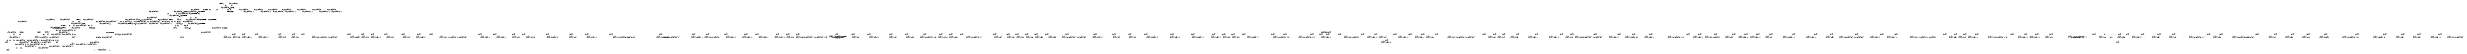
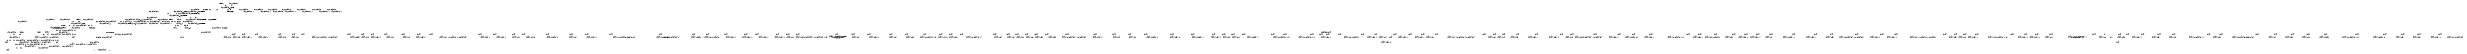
  digraph {
    node [color=brown shape=diamond]
    n1 [color=darkorange label="(Call,data[l++] = op->operands[0].reg << 3 | (op->operands[1].regs[0] - 8))" shape=cylinder]
    n2 [color=darkorange label="(Call,op->operands[0].reg << 3 | (op->operands[1].regs[0] - 8))" shape=cylinder]
    n3 [label="(Block,)"]
    n4 [color=darkorange label="(MethodReturn,static int)"]
    n5 [label="(Call,op->operands[1].regs[0] - 8)" shape=cylinder]
    n6 [color=teal label="(Literal,8)"]
    n7 [color=darkorange label="(Call,op->operands[0].reg << 3)"]
    n8 [color=teal label="(Literal,3)"]
    n9 [label="(Call,op->operands[0].reg == X86R_EAX)" shape=cylinder]
    n10 [color=teal label="(Call,op->operands[0].reg < 4)" shape=cylinder]
    n11 [label="(Identifier,X86R_EAX)"]
    n12 [color=teal label="(Call,op->operands[0].reg << 3)"]
    n13 [color=darkorange label="(Call,op->operands[0].reg == X86R_EAX && op->operands[1].regs[0] == X86R_UNDEFINED)"]
    n14 [label="(Call,op->operands[0].reg << 3)" shape=cylinder]
    n15 [label="(Call,(ut32)op->operands[0].reg)" shape=cylinder]
    n16 [color=darkorange label="(Call,op->operands[0].reg << 3)" shape=cylinder]
    n17 [color=teal label="(Call,op->operands[0].reg << 3)"]
    n18 [label="(Call,op->operands[0].reg << 3)" shape=cylinder]
    n19 [label="(Call,op->operands[0].reg << 3)" shape=cylinder]
    n20 [color=teal label="(Call,op->operands[1].regs[0] >= X86R_R8 &&\n\t\t\t    op->operands[0].reg < 4)" shape=cylinder]
    n21 [label="(Literal,4)"]
    n22 [color=teal label="(Call,op->operands[1].regs[0] == X86R_UNDEFINED)" shape=cylinder]
    n23 [color=darkorange label="(Call,op->operands[1].regs[0] >= X86R_R8)"]
    n24 [color=teal label="(Identifier,X86R_R8)"]
    n25 [label="(Call,a->bits == 64 && op->operands[1].regs[0])" shape=cylinder]
    n26 [color=teal label="(Call,a->bits == 64)"]
    n27 [label="(Call,op->operands[1].regs[0] != -1)" shape=cylinder]
    n28 [color=teal label="(Call,op->operands[1].regs[0])" shape=cylinder]
    n29 [label="(Call,op->operands[1].regs[0] % 6)" shape=cylinder]
    n30 [color=darkorange label="(Call,op->operands[1].regs[0] == X86R_UNDEFINED)" shape=cylinder]
    n31 [color=teal label="(Call,op->operands[0].type & OT_BYTE && a->bits == 64 && op->operands[1].regs[0])" shape=cylinder]
    n32 [color=darkorange label="(Call,a->bits == 64)"]
    n33 [color=darkorange label="(Literal,64)" shape=cylinder]
    n34 [color=darkorange label="(Identifier,X86R_UNDEFINED)" shape=cylinder]
    n35 [label="(MethodParameterIn,ut8 *data)" shape=cylinder]
    n36 [color=teal label="(Call,data[l++] = offset)" shape=cylinder]
    n37 [color=darkorange label="(Call,data[l++] = offset >> 24)"]
    n38 [color=darkorange label="(Call,data[l++] = offset)"]
    n39 [color=teal label="(Call,data[l++] = 0x48)"]
    n40 [color=teal label="(Call,data[l++] = op->operands[0].reg << 3 | 4)"]
    n41 [color=teal label="(Call,data[l++] = offset)" shape=cylinder]
    n42 [color=darkorange label="(Call,data[l++] = op->operands[1].type & OT_BYTE ? 0x8a : 0x8b)"]
    n43 [color=darkorange label="(Call,data[l++] = 0x41)"]
    n44 [label="(Call,data[l++] = offset)"]
    n45 [label="(Call,data[l++] = 0x66)"]
    n46 [label="(Call,data[l++] = immediate)"]
    n47 [color=darkorange label="(Call,data[l++] = op->operands[0].reg << 3 | 0x5)"]
    n48 [label="(Call,data[l++] = immediate >> 56)"]
    n49 [color=teal label="(Call,data[l++] = offset)"]
    n50 [color=teal label="(Call,data[l++] = offset)"]
    n51 [label="(Call,data[l++] = offset >> 16)"]
    n52 [label="(Call,data[l++] = 0x40 | op->operands[1].regs[0])" shape=cylinder]
    n53 [color=darkorange label="(Call,data[l++] = 0x66)" shape=cylinder]
    n54 [color=darkorange label="(Call,data[l++] = 0xa0)" shape=cylinder]
    n55 [label="(Call,data[l++] = offset >> 8)" shape=cylinder]
    n56 [color=teal label="(Call,data[l++] = offset >> 24)"]
    n57 [color=teal label="(Call,data[l++] = 0x45)"]
    n58 [color=teal label="(Call,data[l++] = 0x67)" shape=cylinder]
    n59 [label="(Call,data[l++] = 0x80 | op->operands[0].reg << 3 | op->operands[1].regs[0])"]
    n60 [label="(Call,data[l++] = immediate)" shape=cylinder]
    n61 [label="(Call,data[l++] = 0x48)" shape=cylinder]
    n62 [color=teal label="(Call,data[l++] = offset >> 24)" shape=cylinder]
    n63 [label="(Call,data[l++] = 0x67)"]
    n64 [label="(Call,data[l++] = 0x41)"]
    n65 [color=darkorange label="(Call,data[l++] = offset >> 54)" shape=cylinder]
    n66 [color=teal label="(Call,data[l++] = mod << 6 | op->operands[1].reg << 3 | op->operands[0].regs[0])"]
    n67 [color=teal label="(Call,data[l++] = offset >> 8)" shape=cylinder]
    n68 [color=teal label="(Call,data[l++] = offset >> 8)"]
    n69 [label="(Call,data[l++] = 0x48)" shape=cylinder]
    n70 [color=teal label="(Call,data[l++] = 0x48 | rex)"]
    n71 [color=darkorange label="(Call,data[l++] = immediate >> 32)"]
    n72 [color=teal label="(Call,data[l++] = 0x24)"]
    n73 [color=darkorange label="(Call,data[l++] = offset >> 16)"]
    n74 [label="(Call,data[l++] = (op->operands[0].type & OT_BYTE) ? 0x88 : 0x89)"]
    n75 [label="(Call,data[l++] = SEG_REG_PREFIXES[op->operands[1].regs[0] % 6])"]
    n76 [label="(Call,data[l++] = immediate >> 8)" shape=cylinder]
    n77 [color=darkorange label="(Call,data[l++] = 0xb8 | op->operands[0].reg)" shape=cylinder]
    n78 [color=teal label="(Call,data[l++] = offset >> 16)"]
    n79 [color=darkorange label="(Call,data[l++] = offset >> 16)" shape=cylinder]
    n80 [color=darkorange label="(Call,data[l++] = offset >> 8)"]
    n81 [color=darkorange label="(Call,data[l++] = offset >> 16)" shape=cylinder]
    n82 [color=teal label="(Call,data[l++] = 0x67)" shape=cylinder]
    n83 [color=darkorange label="(Call,data[l++] = getsib (op->operands[1].scale[0]) << 6 | op->operands[1].regs[0] << 3 | base)" shape=cylinder]
    n84 [color=teal label="(Call,data[l++] = (op->operands[1].type & OT_BYTE ||\n\t\t\t\top->operands[0].type & OT_BYTE) ?\n\t\t\t\t0x8a : 0x8b)" shape=cylinder]
    n85 [color=teal label="(Call,data[l++] = 0x5)"]
    n86 [color=darkorange label="(Call,data[l++] = offset >> 16)"]
    n87 [label="(Call,data[l++] = 0x24)"]
    n88 [label="(Call,data[l++] = modrm)"]
    n89 [color=darkorange label="(Call,data[l++] = op->operands[1].reg << 3 | 0x5)" shape=cylinder]
    n90 [color=teal label="(Call,data[l++] = 0x40 | rex)" shape=cylinder]
    n91 [color=teal label="(Call,data[l++] = opcode)" shape=cylinder]
    n92 [color=teal label="(Call,data[l++] = op->operands[1].reg << 3 | 4)"]
    n93 [color=darkorange label="(Call,data[l++] = 0x8a)"]
    n94 [color=darkorange label="(Call,data[l++] = 0xc7)" shape=cylinder]
    n95 [color=teal label="(Call,data[l++] = 0x8b)" shape=cylinder]
    n96 [label="(Call,data[l++] = 0x66)" shape=cylinder]
    n97 [color=teal label="(Call,data[l++] = offset)" shape=cylinder]
    n98 [color=teal label="(Call,data[l++] = offset)"]
    n99 [color=teal label="(Call,data[l++] = op->operands[1].regs[1] << 3 | op->operands[1].regs[0])" shape=cylinder]
    n100 [color=teal label="(Call,data[l++] = offset >> 24)"]
    n101 [color=darkorange label="(Call,data[l++] = 0xa1)"]
    n102 [color=darkorange label="(Call,data[l++] = rex)"]
    n103 [color=darkorange label="(Call,data[l++] = immediate >> 24)"]
    n104 [color=darkorange label="(Call,data[l++] = offset >> 16)"]
    n105 [label="(Call,data[l++] = immediate >> 48)"]
    n106 [color=darkorange label="(Call,data[l++] = offset >> 40)" shape=cylinder]
    n107 [color=darkorange label="(Call,data[l++] = 0x05)" shape=cylinder]
    n108 [label="(Call,data[l++] = 0x48)" shape=cylinder]
    n109 [color=darkorange label="(Call,data[l++] = immediate >> 40)"]
    n110 [label="(Call,data[l++] = op->operands[0].reg << 3 | 0x4)"]
    n111 [label="(Call,data[l++] = op->operands[1].reg << 3 | 0x4)" shape=cylinder]
    n112 [color=darkorange label="(Call,data[l++] = offset >> 8)"]
    n113 [color=teal label="(Call,data[l++] = 0xc0 | op->operands[0].reg)"]
    n114 [label="(Call,data[l++] = offset >> 24)" shape=cylinder]
    n115 [color=darkorange label="(Call,data[l++] = 0x44)" shape=cylinder]
    n116 [color=darkorange label="(Call,data[l++] = offset >> 24)"]
    n117 [color=darkorange label="(Call,data[l++] = offset >> 8)" shape=cylinder]
    n118 [label="(Call,data[l++] = 0x66)" shape=cylinder]
    n119 [label="(Call,data[l++] = mod << 5 | op->operands[0].reg << 3 | op->operands[1].regs[0])"]
    n120 [label="(Call,data[l++] = 0x8c)" shape=cylinder]
    n121 [color=darkorange label="(Call,data[l++] = 0x49)" shape=cylinder]
    n122 [color=teal label="(Call,data[l++] = offset)"]
    n123 [label="(Call,data[l++] = offset >> 8)"]
    n124 [label="(Call,data[l++] = offset >> 24)"]
    n125 [color=teal label="(Call,data[l++] = 0x25)" shape=cylinder]
    n126 [color=teal label="(Call,data[l++] = getsib (op->operands[1].scale[0]) << 3 | op->operands[1].regs[0])" shape=cylinder]
    n127 [color=darkorange label="(Call,data[l++] = offset >> 24)"]
    n128 [label="(Call,data[l++] = (immediate >> byte))" shape=cylinder]
    n129 [color=teal label="(Call,data[l++] = offset >> 8)"]
    n130 [label="(Call,data[l++] = op->operands[0].reg << 3 | 0x4)"]
    n131 [label="(Call,data[l++] = offset >> 8)" shape=cylinder]
    n132 [color=darkorange label="(Call,data[l++] = 0xb0 | op->operands[0].reg)" shape=cylinder]
    n133 [label="(Call,data[l++] = offset)"]
    n134 [label="(Call,data[l++] = offset >> 16)" shape=cylinder]
    n135 [color=darkorange label="(Call,data[l++] = offset >> 24)" shape=cylinder]
    n136 [color=teal label="(Call,data[l++] = sib)"]
    n137 [label="(Call,data[l++] = immediate >> 16)"]
    n138 [label="(Call,data[l++] = offset >> 8)"]
    n139 [color=darkorange label="(Call,data[l++] = offset >> 32)"]
    n140 [label="(Call,data[l++] = offset)"]
    n141 [color=darkorange label="(Call,data[l++] = op->operands[0].regs[1] << 3 | op->operands[0].regs[0])" shape=cylinder]
    n142 [color=darkorange label="(Call,data[l++] = offset >> 24)"]
    n143 [color=darkorange label="(Call,data[l++] = offset >> 48)" shape=cylinder]
    n144 [color=darkorange label="(Call,data[l++] = mod << 6 | op->operands[1].reg << 3 | op->operands[0].reg)"]
    n145 [label="(Call,data[l++] = offset)" shape=cylinder]
    n146 [label="(Call,data[l++] = 0x0d)" shape=cylinder]
    n147 [color=teal label="(Call,data[l++] = offset >> 8)" shape=cylinder]
    n148 [label="(Call,data[l++] = (((ut32)op->operands[0].reg) << 3) | 0x5)"]
    n149 [color=teal label="(Call,data[l++] = offset >> 16)" shape=cylinder]
    n150 [color=teal label="(Call,data[l++] = offset >> 16)" shape=cylinder]
    n151 [color=teal label="(Call,data[l++] = 0x48)"]
    n152 [color=darkorange label="(Call,data[l++] = getsib (op->operands[0].scale[0]) << 6 |\n\t\t\t\t\t\t    op->operands[0].regs[0] << 3 | 5)"]
    n153 [label="(Call,data[l++] = 0x67)" shape=cylinder]
    1000102 [color=teal]
    n155 [label="(Identifier,l)"]
    n156 [label="(Identifier,op)" shape=cylinder]
    n157 [label="(Call,a->bits)"]
    n158 [color=darkorange label="(Identifier,op)" shape=cylinder]
    n159 [color=darkorange label="(Call,op->operands[1].regs[0])" shape=cylinder]
    n160 [color=darkorange label="(Call,op->operands[0].reg)"]
    n161 [color=teal label="(Call,op->operands[1].regs[0])" shape=cylinder]
    n162 [color=teal label="(Call,data[l++])" shape=cylinder]
    n163 [color=darkorange label="(Identifier,op)" shape=cylinder]
    n164 [color=darkorange label="(Call,op->operands[0].reg)"]
    n165 [label="(Identifier,op)" shape=cylinder]
    n166 [color=darkorange label="(Call,op->operands[1].regs[0])"]
    n167 [color=teal label="(Call,op->operands[0].reg)" shape=cylinder]
    n1 -> n2 [label="CFG: "]
    n1 -> n3 [label="AST: "]
    n1 -> n4 [label="DDG: data[l++]"]
    n1 -> n4 [label="DDG: op->operands[0].reg << 3 | (op->operands[1].regs[0] - 8)"]
    n2 -> n1 [label="AST: "]
    n2 -> n1 [label="DDG: op->operands[0].reg << 3"]
    n2 -> n1 [label="DDG: op->operands[1].regs[0] - 8"]
    n2 -> n4 [label="DDG: op->operands[0].reg << 3"]
    n2 -> n4 [label="DDG: op->operands[1].regs[0] - 8"]
    n2 -> n5 [label="CFG: "]
    n5 -> n2 [label="AST: "]
    n5 -> n2 [label="DDG: op->operands[1].regs[0]"]
    n5 -> n2 [label="DDG: 8"]
    n5 -> n4 [label="DDG: op->operands[1].regs[0]"]
    n5 -> n6 [label="CFG: "]
    n6 -> n5 [label="AST: "]
    n7 -> n2 [label="AST: "]
    n7 -> n2 [label="DDG: op->operands[0].reg"]
    n7 -> n2 [label="DDG: 3"]
    n7 -> n4 [label="DDG: op->operands[0].reg"]
    n7 -> n8 [label="CFG: "]
    n8 -> n7 [label="AST: "]
    n9 -> n4 [label="DDG: op->operands[0].reg"]
    n9 -> n4 [label="DDG: X86R_EAX"]
    n9 -> n7 [label="DDG: op->operands[0].reg"]
    n9 -> n10 [label="DDG: op->operands[0].reg"]
    n9 -> n11 [label="CFG: "]
    n9 -> n12 [label="DDG: op->operands[0].reg"]
    n9 -> n13 [label="AST: "]
    n9 -> n13 [label="DDG: op->operands[0].reg"]
    n9 -> n13 [label="DDG: X86R_EAX"]
    n9 -> n14 [label="DDG: op->operands[0].reg"]
    n9 -> n15 [label="DDG: op->operands[0].reg"]
    n9 -> n16 [label="DDG: op->operands[0].reg"]
    n9 -> n17 [label="DDG: op->operands[0].reg"]
    n9 -> n18 [label="DDG: op->operands[0].reg"]
    n9 -> n19 [label="DDG: op->operands[0].reg"]
    n10 -> n4 [label="DDG: op->operands[0].reg"]
    n10 -> n7 [label="DDG: op->operands[0].reg"]
    n10 -> n20 [label="AST: "]
    n10 -> n20 [label="DDG: op->operands[0].reg"]
    n10 -> n20 [label="DDG: 4"]
    n10 -> n21 [label="CFG: "]
    n11 -> n9 [label="AST: "]
    n13 -> n9 [label="CFG: "]
    n13 -> n22 [label="CFG: "]
    n20 -> n10 [label="CFG: "]
    n20 -> n23 [label="CFG: "]
    n21 -> n10 [label="AST: "]
    n22 -> n4 [label="DDG: op->operands[1].regs[0]"]
    n22 -> n4 [label="DDG: X86R_UNDEFINED"]
    n22 -> n13 [label="AST: "]
    n22 -> n13 [label="DDG: op->operands[1].regs[0]"]
    n22 -> n13 [label="DDG: X86R_UNDEFINED"]
    n22 -> n23 [label="DDG: op->operands[1].regs[0]"]
    n22 -> n25 [label="DDG: op->operands[1].regs[0]"]
    n22 -> n27 [label="DDG: op->operands[1].regs[0]"]
    n22 -> n29 [label="DDG: op->operands[1].regs[0]"]
    n22 -> n30 [label="DDG: op->operands[1].regs[0]"]
    n22 -> n30 [label="DDG: X86R_UNDEFINED"]
    n22 -> n34 [label="CFG: "]
    n23 -> n4 [label="DDG: X86R_R8"]
    n23 -> n4 [label="DDG: op->operands[1].regs[0]"]
    n23 -> n5 [label="DDG: op->operands[1].regs[0]"]
    n23 -> n20 [label="AST: "]
    n23 -> n20 [label="DDG: op->operands[1].regs[0]"]
    n23 -> n20 [label="DDG: X86R_R8"]
    n23 -> n24 [label="CFG: "]
    n24 -> n23 [label="AST: "]
    n25 -> n4 [label="DDG: op->operands[1].regs[0]"]
    n25 -> n4 [label="DDG: a->bits == 64"]
    n25 -> n23 [label="DDG: op->operands[1].regs[0]"]
    n25 -> n26 [label="CFG: "]
    n25 -> n27 [label="DDG: op->operands[1].regs[0]"]
    n25 -> n28 [label="CFG: "]
    n25 -> n29 [label="DDG: op->operands[1].regs[0]"]
    n25 -> n30 [label="DDG: op->operands[1].regs[0]"]
    n25 -> n31 [label="AST: "]
    n25 -> n31 [label="DDG: a->bits == 64"]
    n25 -> n31 [label="DDG: op->operands[1].regs[0]"]
    n26 -> n4 [label="DDG: a->bits"]
    n26 -> n25 [label="AST: "]
    n26 -> n25 [label="DDG: a->bits"]
    n26 -> n25 [label="DDG: 64"]
    n26 -> n32 [label="DDG: a->bits"]
    n26 -> n33 [label="CFG: "]
    n28 -> n25 [label="AST: "]
    n31 -> n25 [label="CFG: "]
    n33 -> n26 [label="AST: "]
    n34 -> n22 [label="AST: "]
    n35 -> n1 [label="DDG: data"]
    n35 -> n4 [label="DDG: data"]
    n35 -> n36 [label="DDG: data"]
    n35 -> n37 [label="DDG: data"]
    n35 -> n38 [label="DDG: data"]
    n35 -> n39 [label="DDG: data"]
    n35 -> n40 [label="DDG: data"]
    n35 -> n41 [label="DDG: data"]
    n35 -> n42 [label="DDG: data"]
    n35 -> n43 [label="DDG: data"]
    n35 -> n44 [label="DDG: data"]
    n35 -> n45 [label="DDG: data"]
    n35 -> n46 [label="DDG: data"]
    n35 -> n47 [label="DDG: data"]
    n35 -> n48 [label="DDG: data"]
    n35 -> n49 [label="DDG: data"]
    n35 -> n50 [label="DDG: data"]
    n35 -> n51 [label="DDG: data"]
    n35 -> n52 [label="DDG: data"]
    n35 -> n53 [label="DDG: data"]
    n35 -> n54 [label="DDG: data"]
    n35 -> n55 [label="DDG: data"]
    n35 -> n56 [label="DDG: data"]
    n35 -> n57 [label="DDG: data"]
    n35 -> n58 [label="DDG: data"]
    n35 -> n59 [label="DDG: data"]
    n35 -> n60 [label="DDG: data"]
    n35 -> n61 [label="DDG: data"]
    n35 -> n62 [label="DDG: data"]
    n35 -> n63 [label="DDG: data"]
    n35 -> n64 [label="DDG: data"]
    n35 -> n65 [label="DDG: data"]
    n35 -> n66 [label="DDG: data"]
    n35 -> n67 [label="DDG: data"]
    n35 -> n68 [label="DDG: data"]
    n35 -> n69 [label="DDG: data"]
    n35 -> n70 [label="DDG: data"]
    n35 -> n71 [label="DDG: data"]
    n35 -> n72 [label="DDG: data"]
    n35 -> n73 [label="DDG: data"]
    n35 -> n74 [label="DDG: data"]
    n35 -> n75 [label="DDG: data"]
    n35 -> n76 [label="DDG: data"]
    n35 -> n77 [label="DDG: data"]
    n35 -> n78 [label="DDG: data"]
    n35 -> n79 [label="DDG: data"]
    n35 -> n80 [label="DDG: data"]
    n35 -> n81 [label="DDG: data"]
    n35 -> n82 [label="DDG: data"]
    n35 -> n83 [label="DDG: data"]
    n35 -> n84 [label="DDG: data"]
    n35 -> n85 [label="DDG: data"]
    n35 -> n86 [label="DDG: data"]
    n35 -> n87 [label="DDG: data"]
    n35 -> n88 [label="DDG: data"]
    n35 -> n89 [label="DDG: data"]
    n35 -> n90 [label="DDG: data"]
    n35 -> n91 [label="DDG: data"]
    n35 -> n92 [label="DDG: data"]
    n35 -> n93 [label="DDG: data"]
    n35 -> n94 [label="DDG: data"]
    n35 -> n95 [label="DDG: data"]
    n35 -> n96 [label="DDG: data"]
    n35 -> n97 [label="DDG: data"]
    n35 -> n98 [label="DDG: data"]
    n35 -> n99 [label="DDG: data"]
    n35 -> n100 [label="DDG: data"]
    n35 -> n101 [label="DDG: data"]
    n35 -> n102 [label="DDG: data"]
    n35 -> n103 [label="DDG: data"]
    n35 -> n104 [label="DDG: data"]
    n35 -> n105 [label="DDG: data"]
    n35 -> n106 [label="DDG: data"]
    n35 -> n107 [label="DDG: data"]
    n35 -> n108 [label="DDG: data"]
    n35 -> n109 [label="DDG: data"]
    n35 -> n110 [label="DDG: data"]
    n35 -> n111 [label="DDG: data"]
    n35 -> n112 [label="DDG: data"]
    n35 -> n113 [label="DDG: data"]
    n35 -> n114 [label="DDG: data"]
    n35 -> n115 [label="DDG: data"]
    n35 -> n116 [label="DDG: data"]
    n35 -> n117 [label="DDG: data"]
    n35 -> n118 [label="DDG: data"]
    n35 -> n119 [label="DDG: data"]
    n35 -> n120 [label="DDG: data"]
    n35 -> n121 [label="DDG: data"]
    n35 -> n122 [label="DDG: data"]
    n35 -> n123 [label="DDG: data"]
    n35 -> n124 [label="DDG: data"]
    n35 -> n125 [label="DDG: data"]
    n35 -> n126 [label="DDG: data"]
    n35 -> n127 [label="DDG: data"]
    n35 -> n128 [label="DDG: data"]
    n35 -> n129 [label="DDG: data"]
    n35 -> n130 [label="DDG: data"]
    n35 -> n131 [label="DDG: data"]
    n35 -> n132 [label="DDG: data"]
    n35 -> n133 [label="DDG: data"]
    n35 -> n134 [label="DDG: data"]
    n35 -> n135 [label="DDG: data"]
    n35 -> n136 [label="DDG: data"]
    n35 -> n137 [label="DDG: data"]
    n35 -> n138 [label="DDG: data"]
-   n115 -> n139 [label="DDG: data"]
+   n35 -> n139 [label="DDG: data"]
    n35 -> n140 [label="DDG: data"]
    n35 -> n141 [label="DDG: data"]
    n35 -> n142 [label="DDG: data"]
    n35 -> n143 [label="DDG: data"]
    n35 -> n144 [label="DDG: data"]
    n35 -> n145 [label="DDG: data"]
    n35 -> n146 [label="DDG: data"]
    n35 -> n147 [label="DDG: data"]
    n35 -> n148 [label="DDG: data"]
    n35 -> n149 [label="DDG: data"]
    n35 -> n150 [label="DDG: data"]
    n35 -> n151 [label="DDG: data"]
    n35 -> n152 [label="DDG: data"]
    n35 -> n153 [label="DDG: data"]
    n35 -> 1000102 [label="AST: "]
    n155 -> n1 [label="CFG: "]
    n156 -> n9 [label="CFG: "]
    n157 -> n26 [label="AST: "]
    n158 -> n7 [label="CFG: "]
    n159 -> n22 [label="AST: "]
    n160 -> n9 [label="AST: "]
    n161 -> n5 [label="AST: "]
    n162 -> n1 [label="AST: "]
    n163 -> n23 [label="CFG: "]
    n164 -> n10 [label="AST: "]
    n165 -> n26 [label="CFG: "]
    n166 -> n23 [label="AST: "]
    n167 -> n7 [label="AST: "]
  }
